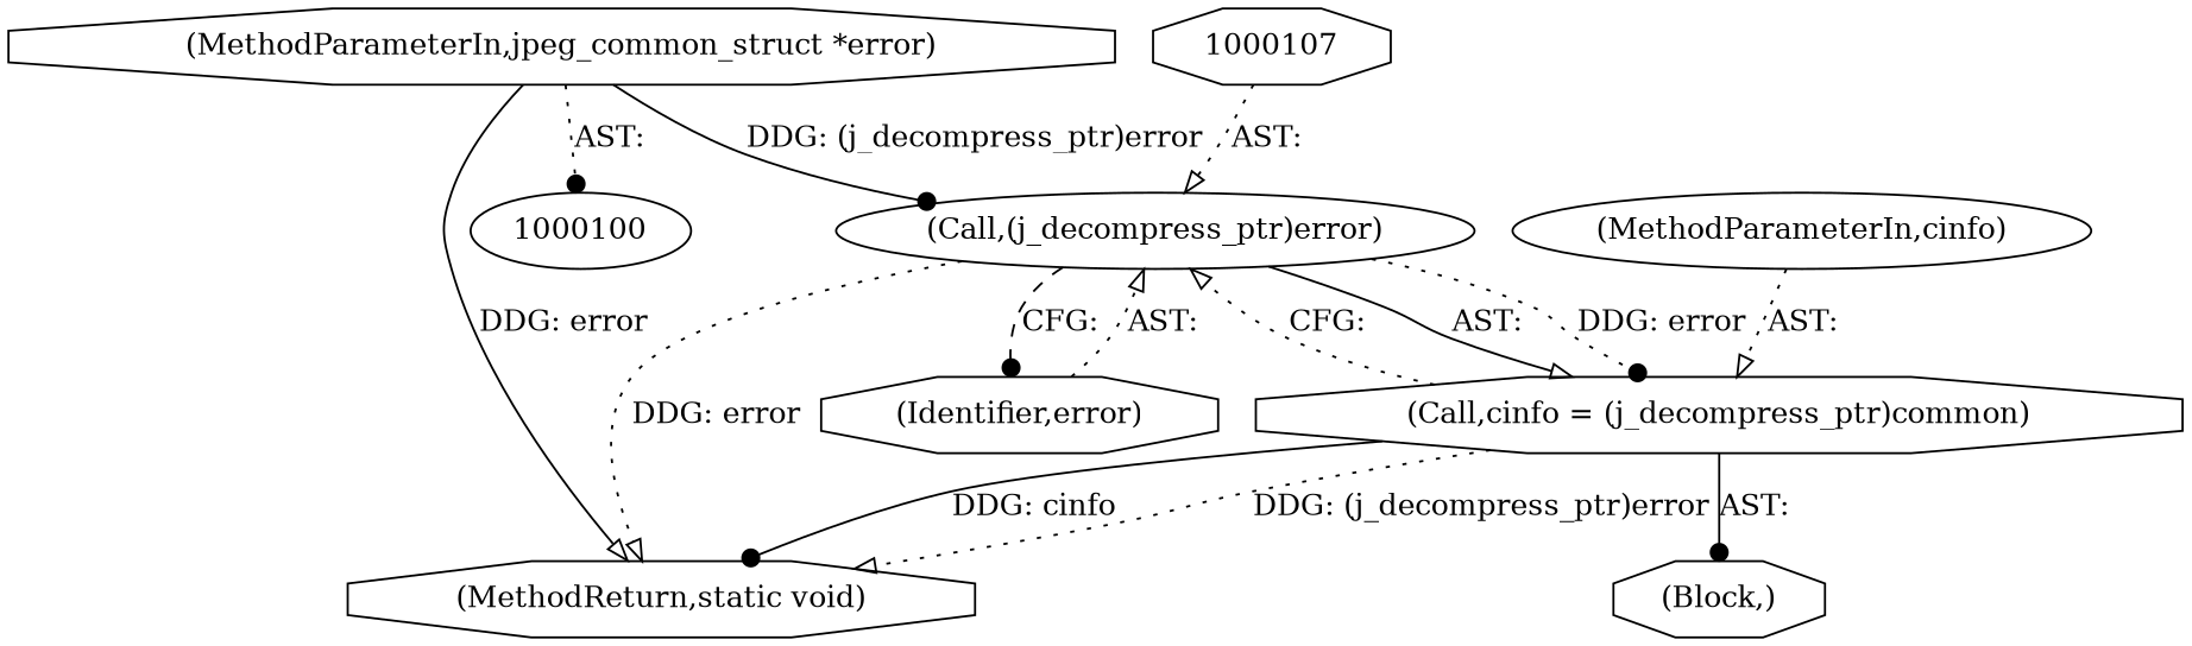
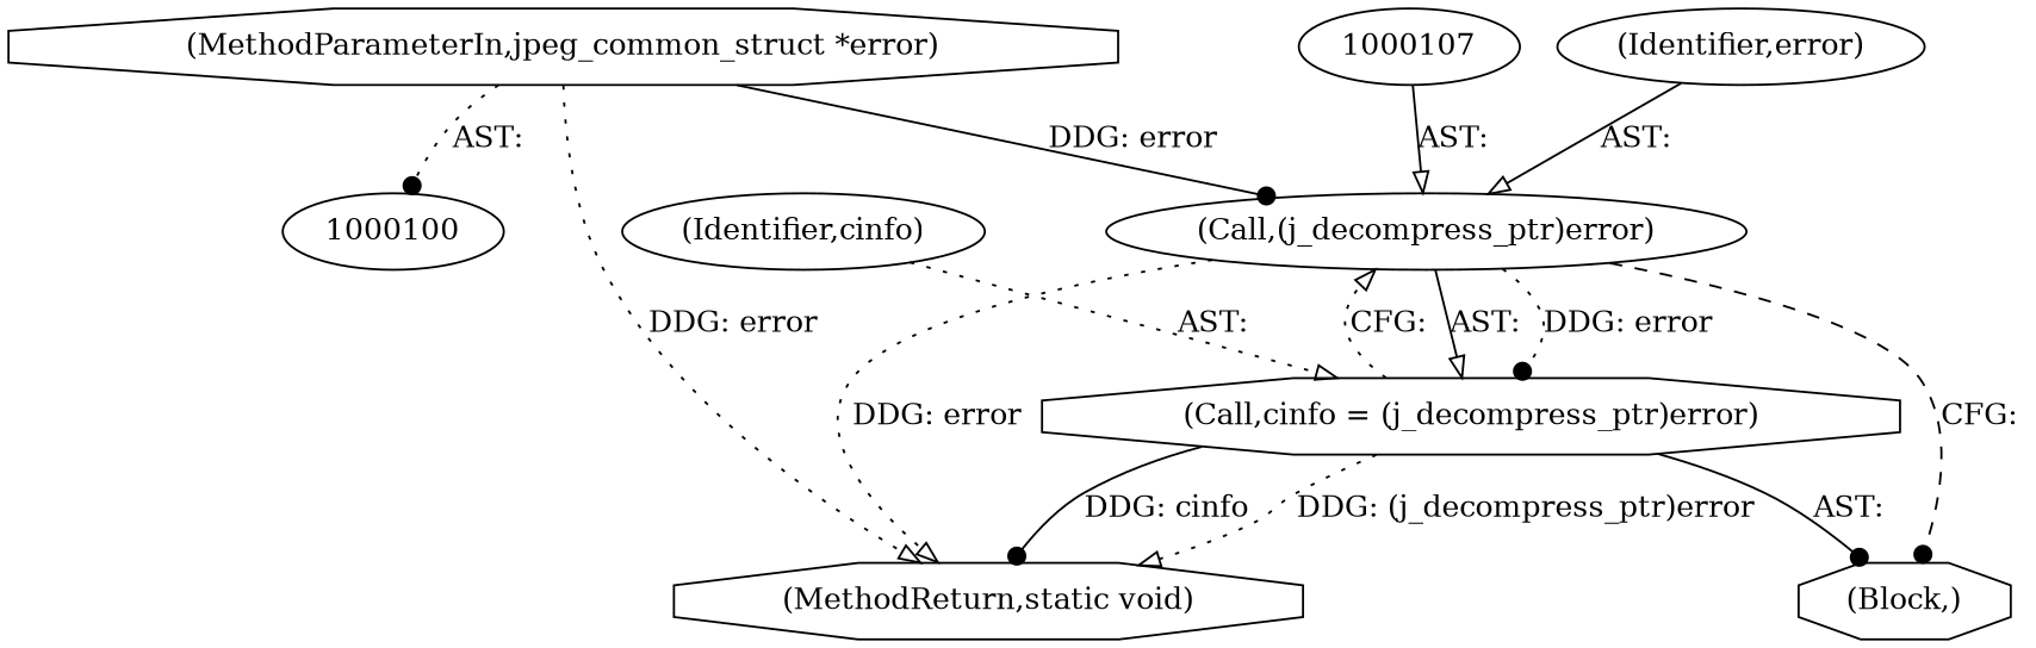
  digraph {
    node [shape=ellipse]
    edge [arrowhead=onormal style=dotted]
    n1 [label="(Call,(j_decompress_ptr)error)"]
-   n2 [label="(Call,cinfo = (j_decompress_ptr)common)" shape=octagon]
+   n2 [label="(Call,cinfo = (j_decompress_ptr)error)" shape=octagon]
    n3 [label="(MethodReturn,static void)" shape=octagon]
-   n4 [label="(Identifier,error)" shape=octagon]
+   n4 [label="(Identifier,error)"]
    n5 [label="(Block,)" shape=octagon]
    n6 [label="(MethodParameterIn,jpeg_common_struct *error)" shape=octagon]
    1000100
-   n8 [label="(MethodParameterIn,cinfo)"]
-   1000107 [shape=octagon]
+   n8 [label="(Identifier,cinfo)"]
+   1000107
    n1 -> n2 [label="AST: " style=solid]
    n1 -> n2 [arrowhead=dot label="DDG: error"]
    n1 -> n3 [label="DDG: error"]
-   n1 -> n4 [arrowhead=dot label="CFG: " style=dashed]
+   n1 -> n5 [arrowhead=dot label="CFG: " style=dashed]
    n2 -> n1 [label="CFG: "]
    n2 -> n3 [arrowhead=dot label="DDG: cinfo" style=solid]
    n2 -> n3 [label="DDG: (j_decompress_ptr)error"]
    n2 -> n5 [arrowhead=dot label="AST: " style=solid]
-   n4 -> n1 [label="AST: "]
-   n6 -> n1 [arrowhead=dot label="DDG: (j_decompress_ptr)error" style=solid]
-   n6 -> n3 [label="DDG: error" style=solid]
+   n4 -> n1 [label="AST: " style=solid]
+   n6 -> n1 [arrowhead=dot label="DDG: error" style=solid]
+   n6 -> n3 [label="DDG: error"]
    n6 -> 1000100 [arrowhead=dot label="AST: "]
    n8 -> n2 [label="AST: "]
-   1000107 -> n1 [label="AST: "]
+   1000107 -> n1 [label="AST: " style=solid]
  }
